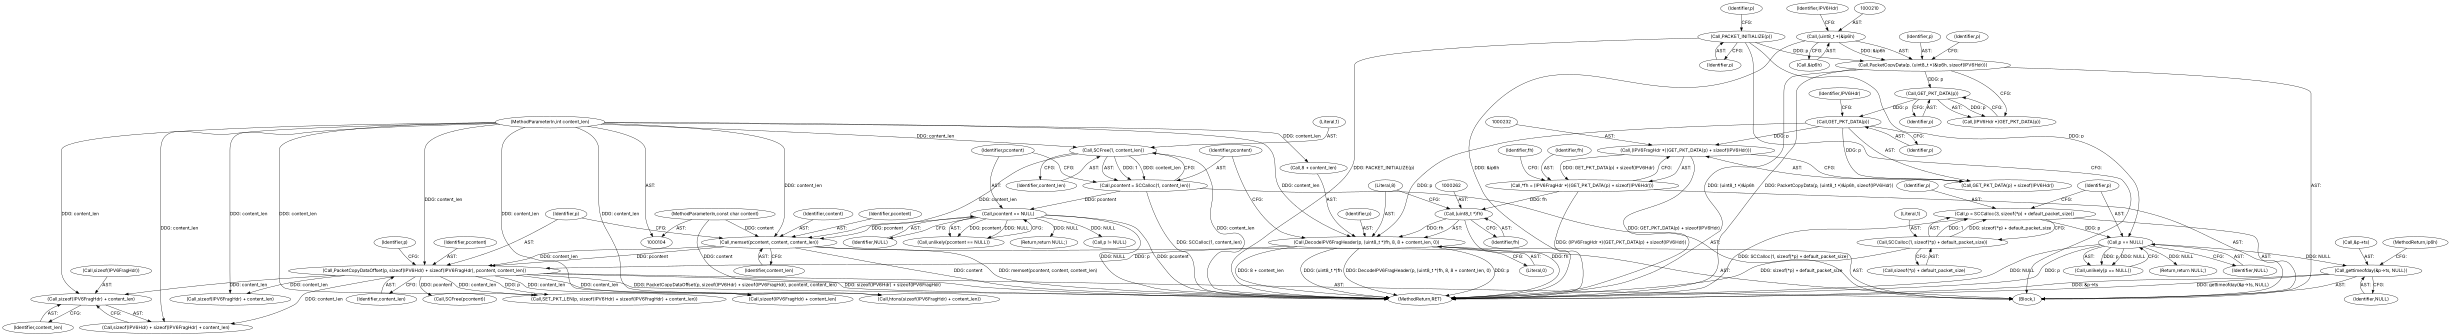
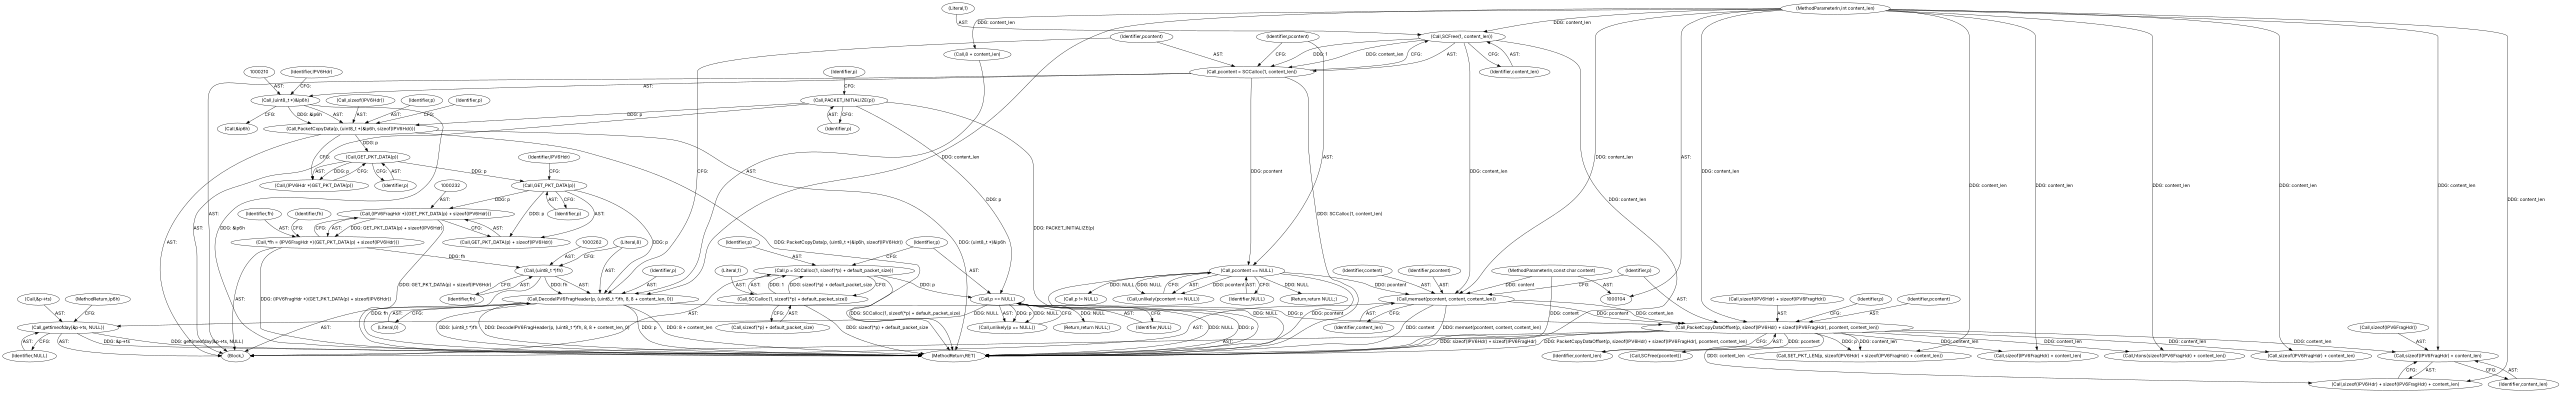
  digraph {
    fontname=Inter
    node [fontname=Inter]
    edge [fontname=Inter]
    n1 [label="(Call,sizeof(IPV6FragHdr) + content_len)"]
    n2 [label="(Call,sizeof(IPV6Hdr) + sizeof(IPV6FragHdr) + content_len)"]
    n3 [label="(Identifier,content_len)"]
    n4 [label="(Call,PacketCopyDataOffset(p, sizeof(IPV6Hdr) + sizeof(IPV6FragHdr), pcontent, content_len))"]
    n5 [label="(Call,htons(sizeof(IPV6FragHdr) + content_len))"]
    n6 [label="(Identifier,content_len)"]
    n7 [label="(MethodReturn,RET)"]
    n8 [label="(Call,SCFree(pcontent))"]
    n9 [label="(Call,sizeof(IPV6FragHdr) + content_len)"]
    n10 [label="(Call,SET_PKT_LEN(p, sizeof(IPV6Hdr) + sizeof(IPV6FragHdr) + content_len))"]
    n11 [label="(Block,)"]
    n12 [label="(Call,sizeof(IPV6FragHdr) + content_len)"]
    n13 [label="(Call,DecodeIPV6FragHeader(p, (uint8_t *)fh, 8, 8 + content_len, 0))"]
    n14 [label="(Literal,0)"]
    n15 [label="(Call,GET_PKT_DATA(p))"]
    n16 [label="(Call,(IPV6FragHdr *)(GET_PKT_DATA(p) + sizeof(IPV6Hdr)))"]
    n17 [label="(Identifier,p)"]
    n18 [label="(Call,GET_PKT_DATA(p) + sizeof(IPV6Hdr))"]
    n19 [label="(Call,*fh = (IPV6FragHdr *)(GET_PKT_DATA(p) + sizeof(IPV6Hdr)))"]
    n20 [label="(Call,GET_PKT_DATA(p))"]
    n21 [label="(Call,(IPV6Hdr *)GET_PKT_DATA(p))"]
    n22 [label="(Identifier,p)"]
    n23 [label="(Call,PacketCopyData(p, (uint8_t *)&ip6h, sizeof(IPV6Hdr)))"]
+   n24 [label="(Call,sizeof(IPV6Hdr))"]
    n25 [label="(Call,PACKET_INITIALIZE(p))"]
    n26 [label="(Identifier,p)"]
    n27 [label="(Call,p == NULL)"]
    n28 [label="(Call,gettimeofday(&p->ts, NULL))"]
    n29 [label="(Return,return NULL;)"]
    n30 [label="(Identifier,NULL)"]
    n31 [label="(Call,unlikely(p == NULL))"]
    n32 [label="(Identifier,NULL)"]
-   n33 [label="(Call,p = SCCalloc(3, sizeof(*p) + default_packet_size))"]
+   n33 [label="(Call,p = SCCalloc(1, sizeof(*p) + default_packet_size))"]
    n34 [label="(Call,SCCalloc(1, sizeof(*p) + default_packet_size))"]
    n35 [label="(Call,sizeof(*p) + default_packet_size)"]
    n36 [label="(Call,(uint8_t *)&ip6h)"]
    n37 [label="(Call,&ip6h)"]
    n38 [label="(Call,(uint8_t *)fh)"]
    n39 [label="(Identifier,fh)"]
    n40 [label="(MethodParameterIn,int content_len)"]
    n41 [label="(Call,memset(pcontent, content, content_len))"]
    n42 [label="(Call,SCFree(1, content_len))"]
    n43 [label="(Call,8 + content_len)"]
    1000104
    n45 [label="(Identifier,content_len)"]
    n46 [label="(Call,pcontent = SCCalloc(1, content_len))"]
    n47 [label="(Identifier,content_len)"]
    n48 [label="(Call,pcontent == NULL)"]
    n49 [label="(Call,unlikely(pcontent == NULL))"]
    n50 [label="(Return,return NULL;)"]
    n51 [label="(Identifier,NULL)"]
    n52 [label="(Call,p != NULL)"]
    n53 [label="(MethodParameterIn,const char content)"]
    n54 [label="(Call,sizeof(IPV6FragHdr))"]
    n55 [label="(Identifier,p)"]
    n56 [label="(Identifier,pcontent)"]
    n57 [label="(Identifier,fh)"]
    n58 [label="(Identifier,IPV6Hdr)"]
    n59 [label="(Identifier,IPV6Hdr)"]
    n60 [label="(Identifier,pcontent)"]
    n61 [label="(Identifier,p)"]
    n62 [label="(Identifier,p)"]
    n63 [label="(Identifier,p)"]
    n64 [label="(Identifier,content)"]
+   n65 [label="(Call,sizeof(IPV6Hdr) + sizeof(IPV6FragHdr))"]
    n66 [label="(Call,&p->ts)"]
    n67 [label="(Literal,8)"]
    n68 [label="(Identifier,p)"]
    n69 [label="(Identifier,p)"]
    n70 [label="(Identifier,fh)"]
    n71 [label="(Identifier,p)"]
    n72 [label="(Identifier,p)"]
    n73 [label="(MethodReturn,ip6h)"]
    n74 [label="(Identifier,pcontent)"]
    n75 [label="(Identifier,pcontent)"]
    n76 [label="(Literal,1)"]
    n77 [label="(Literal,1)"]
    1000210
    1000262
    1000232
    n1 -> n2 [label="AST: "]
    n1 -> n3 [label="CFG: "]
    n2 -> n1 [label="CFG: "]
    n3 -> n1 [label="AST: "]
    n4 -> n1 [label="DDG: content_len"]
    n4 -> n2 [label="DDG: content_len"]
    n4 -> n5 [label="DDG: content_len"]
    n4 -> n6 [label="CFG: "]
    n4 -> n7 [label="DDG: PacketCopyDataOffset(p, sizeof(IPV6Hdr) + sizeof(IPV6FragHdr), pcontent, content_len)"]
    n4 -> n7 [label="DDG: sizeof(IPV6Hdr) + sizeof(IPV6FragHdr)"]
    n4 -> n8 [label="DDG: pcontent"]
    n4 -> n9 [label="DDG: content_len"]
    n4 -> n10 [label="DDG: p"]
    n4 -> n10 [label="DDG: content_len"]
    n4 -> n11 [label="AST: "]
    n4 -> n12 [label="DDG: content_len"]
    n6 -> n4 [label="AST: "]
    n13 -> n4 [label="DDG: p"]
    n13 -> n7 [label="DDG: DecodeIPV6FragHeader(p, (uint8_t *)fh, 8, 8 + content_len, 0)"]
    n13 -> n7 [label="DDG: p"]
    n13 -> n7 [label="DDG: 8 + content_len"]
    n13 -> n7 [label="DDG: (uint8_t *)fh"]
    n13 -> n11 [label="AST: "]
    n13 -> n14 [label="CFG: "]
    n14 -> n13 [label="AST: "]
    n15 -> n13 [label="DDG: p"]
    n15 -> n16 [label="DDG: p"]
    n15 -> n17 [label="CFG: "]
    n15 -> n18 [label="AST: "]
    n15 -> n18 [label="DDG: p"]
    n16 -> n7 [label="DDG: GET_PKT_DATA(p) + sizeof(IPV6Hdr)"]
    n16 -> n18 [label="CFG: "]
    n16 -> n19 [label="AST: "]
    n16 -> n19 [label="DDG: GET_PKT_DATA(p) + sizeof(IPV6Hdr)"]
    n17 -> n15 [label="AST: "]
    n18 -> n16 [label="AST: "]
    n19 -> n7 [label="DDG: (IPV6FragHdr *)(GET_PKT_DATA(p) + sizeof(IPV6Hdr))"]
    n19 -> n11 [label="AST: "]
    n19 -> n16 [label="CFG: "]
    n19 -> n38 [label="DDG: fh"]
    n20 -> n15 [label="DDG: p"]
    n20 -> n21 [label="AST: "]
    n20 -> n21 [label="DDG: p"]
    n20 -> n22 [label="CFG: "]
    n21 -> n20 [label="CFG: "]
    n22 -> n20 [label="AST: "]
    n23 -> n7 [label="DDG: (uint8_t *)&ip6h"]
    n23 -> n7 [label="DDG: PacketCopyData(p, (uint8_t *)&ip6h, sizeof(IPV6Hdr))"]
    n23 -> n11 [label="AST: "]
    n23 -> n20 [label="DDG: p"]
    n23 -> n21 [label="CFG: "]
+   n24 -> n23 [label="AST: "]
    n25 -> n7 [label="DDG: PACKET_INITIALIZE(p)"]
-   n25 -> n11 [label="CFG: "]
+   n25 -> n11 [label="AST: "]
    n25 -> n23 [label="DDG: p"]
    n25 -> n26 [label="CFG: "]
    n25 -> n27 [label="DDG: p"]
    n26 -> n25 [label="AST: "]
    n27 -> n7 [label="DDG: NULL"]
    n27 -> n7 [label="DDG: p"]
    n27 -> n28 [label="DDG: NULL"]
    n27 -> n29 [label="DDG: NULL"]
    n27 -> n30 [label="CFG: "]
    n27 -> n31 [label="AST: "]
    n27 -> n31 [label="DDG: p"]
    n27 -> n31 [label="DDG: NULL"]
    n28 -> n7 [label="DDG: gettimeofday(&p->ts, NULL)"]
    n28 -> n7 [label="DDG: &p->ts"]
    n28 -> n11 [label="AST: "]
    n28 -> n32 [label="CFG: "]
    n30 -> n27 [label="AST: "]
    n31 -> n27 [label="CFG: "]
    n32 -> n28 [label="AST: "]
    n33 -> n7 [label="DDG: SCCalloc(1, sizeof(*p) + default_packet_size)"]
    n33 -> n11 [label="AST: "]
    n33 -> n27 [label="DDG: p"]
    n33 -> n34 [label="CFG: "]
    n34 -> n7 [label="DDG: sizeof(*p) + default_packet_size"]
    n34 -> n33 [label="AST: "]
    n34 -> n33 [label="DDG: 1"]
    n34 -> n33 [label="DDG: sizeof(*p) + default_packet_size"]
    n34 -> n35 [label="CFG: "]
    n35 -> n34 [label="AST: "]
    n36 -> n7 [label="DDG: &ip6h"]
    n36 -> n23 [label="AST: "]
    n36 -> n23 [label="DDG: &ip6h"]
    n36 -> n37 [label="CFG: "]
-   n37 -> n36 [label="AST: "]
+   n46 -> n36 [label="AST: "]
    n38 -> n7 [label="DDG: fh"]
    n38 -> n13 [label="AST: "]
    n38 -> n13 [label="DDG: fh"]
    n38 -> n39 [label="CFG: "]
    n39 -> n38 [label="AST: "]
    n40 -> n1 [label="DDG: content_len"]
    n40 -> n2 [label="DDG: content_len"]
    n40 -> n4 [label="DDG: content_len"]
    n40 -> n5 [label="DDG: content_len"]
    n40 -> n9 [label="DDG: content_len"]
    n40 -> n10 [label="DDG: content_len"]
    n40 -> n12 [label="DDG: content_len"]
    n40 -> n13 [label="DDG: content_len"]
    n40 -> n41 [label="DDG: content_len"]
    n40 -> n42 [label="DDG: content_len"]
    n40 -> n43 [label="DDG: content_len"]
    n40 -> 1000104 [label="AST: "]
    n41 -> n4 [label="DDG: pcontent"]
    n41 -> n4 [label="DDG: content_len"]
    n41 -> n7 [label="DDG: memset(pcontent, content, content_len)"]
    n41 -> n7 [label="DDG: content"]
    n41 -> n11 [label="AST: "]
    n41 -> n45 [label="CFG: "]
    n42 -> n7 [label="DDG: content_len"]
    n42 -> n41 [label="DDG: content_len"]
    n42 -> n46 [label="AST: "]
    n42 -> n46 [label="DDG: 1"]
    n42 -> n46 [label="DDG: content_len"]
    n42 -> n47 [label="CFG: "]
    n43 -> n13 [label="AST: "]
    n45 -> n41 [label="AST: "]
    n46 -> n7 [label="DDG: SCCalloc(1, content_len)"]
    n46 -> n11 [label="AST: "]
    n46 -> n42 [label="CFG: "]
    n46 -> n48 [label="DDG: pcontent"]
    n47 -> n42 [label="AST: "]
    n48 -> n7 [label="DDG: NULL"]
    n48 -> n7 [label="DDG: pcontent"]
    n48 -> n41 [label="DDG: pcontent"]
    n48 -> n49 [label="AST: "]
    n48 -> n49 [label="DDG: pcontent"]
    n48 -> n49 [label="DDG: NULL"]
    n48 -> n50 [label="DDG: NULL"]
    n48 -> n51 [label="CFG: "]
    n48 -> n52 [label="DDG: NULL"]
    n49 -> n48 [label="CFG: "]
    n51 -> n48 [label="AST: "]
    n53 -> n7 [label="DDG: content"]
    n53 -> n41 [label="DDG: content"]
    n53 -> 1000104 [label="AST: "]
    n54 -> n1 [label="AST: "]
    n55 -> n13 [label="AST: "]
    n56 -> n4 [label="AST: "]
    n57 -> n19 [label="AST: "]
    n58 -> n15 [label="CFG: "]
    n59 -> n36 [label="CFG: "]
    n60 -> n13 [label="CFG: "]
    n60 -> n46 [label="AST: "]
    n61 -> n33 [label="AST: "]
    n62 -> n4 [label="AST: "]
    n62 -> n41 [label="CFG: "]
    n63 -> n23 [label="AST: "]
    n64 -> n41 [label="AST: "]
+   n65 -> n4 [label="AST: "]
    n66 -> n28 [label="AST: "]
    n67 -> n13 [label="AST: "]
    n67 -> n38 [label="CFG: "]
    n68 -> n25 [label="CFG: "]
    n69 -> n27 [label="AST: "]
    n69 -> n33 [label="CFG: "]
    n70 -> n19 [label="CFG: "]
    n71 -> n23 [label="CFG: "]
    n72 -> n4 [label="CFG: "]
    n73 -> n28 [label="CFG: "]
    n74 -> n41 [label="AST: "]
    n75 -> n46 [label="CFG: "]
    n75 -> n48 [label="AST: "]
    n76 -> n34 [label="AST: "]
    n77 -> n42 [label="AST: "]
    1000210 -> n36 [label="AST: "]
    1000262 -> n38 [label="AST: "]
    1000232 -> n16 [label="AST: "]
  }
